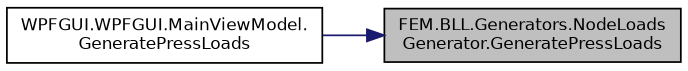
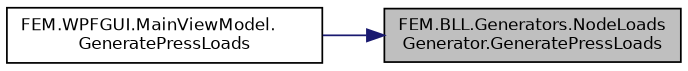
  digraph {
    rankdir=RL
    node [color=black fontname=Helvetica fontsize=10 shape=record style=filled]
    n1 [fillcolor=grey75 fontcolor=black height=0.2 label="FEM.BLL.Generators.NodeLoads\lGenerator.GeneratePressLoads" width=0.4]
-   n2 [fillcolor=white height=0.2 label="WPFGUI.WPFGUI.MainViewModel.\lGeneratePressLoads" width=0.4]
+   n2 [fillcolor=white height=0.2 label="FEM.WPFGUI.MainViewModel.\lGeneratePressLoads" width=0.4]
    n1 -> n2 [color=midnightblue dir=back fontname=Helvetica fontsize=10 labelfontname=Helvetica labelfontsize=10 style=solid]
  }
